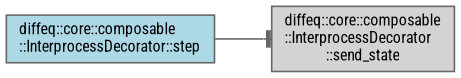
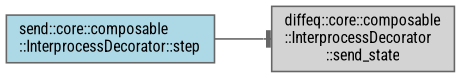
  digraph {
    rankdir=LR
    fontname="Roboto Condensed"
    node [fontname="Roboto Condensed" fontsize=10 shape=box style=filled]
-   n1 [color=gray40 fillcolor=lightblue fontcolor=black height=0.2 label="diffeq::core::composable\l::InterprocessDecorator::step" width=0.4]
+   n1 [color=gray40 fillcolor=lightblue fontcolor=black height=0.2 label="send::core::composable\l::InterprocessDecorator::step" width=0.4]
    n2 [color=grey40 fillcolor=lightgrey height=0.2 label="diffeq::core::composable\l::InterprocessDecorator\l::send_state" width=0.4]
    n1 -> n2 [color=gray40 fontname="Roboto Condensed" fontsize=10 labelfontname=Helvetica labelfontsize=10 style=solid arrowhead=tee]
  }
